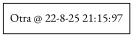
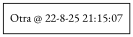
  digraph {
    rankdir=TB
    fontname="EB Garamond"
-   n1 [label="Otra @ 22-8-25 21:15:97" shape=box fontname="EB Garamond"]
+   n1 [label="Otra @ 22-8-25 21:15:07" shape=box fontname="EB Garamond"]
  }
